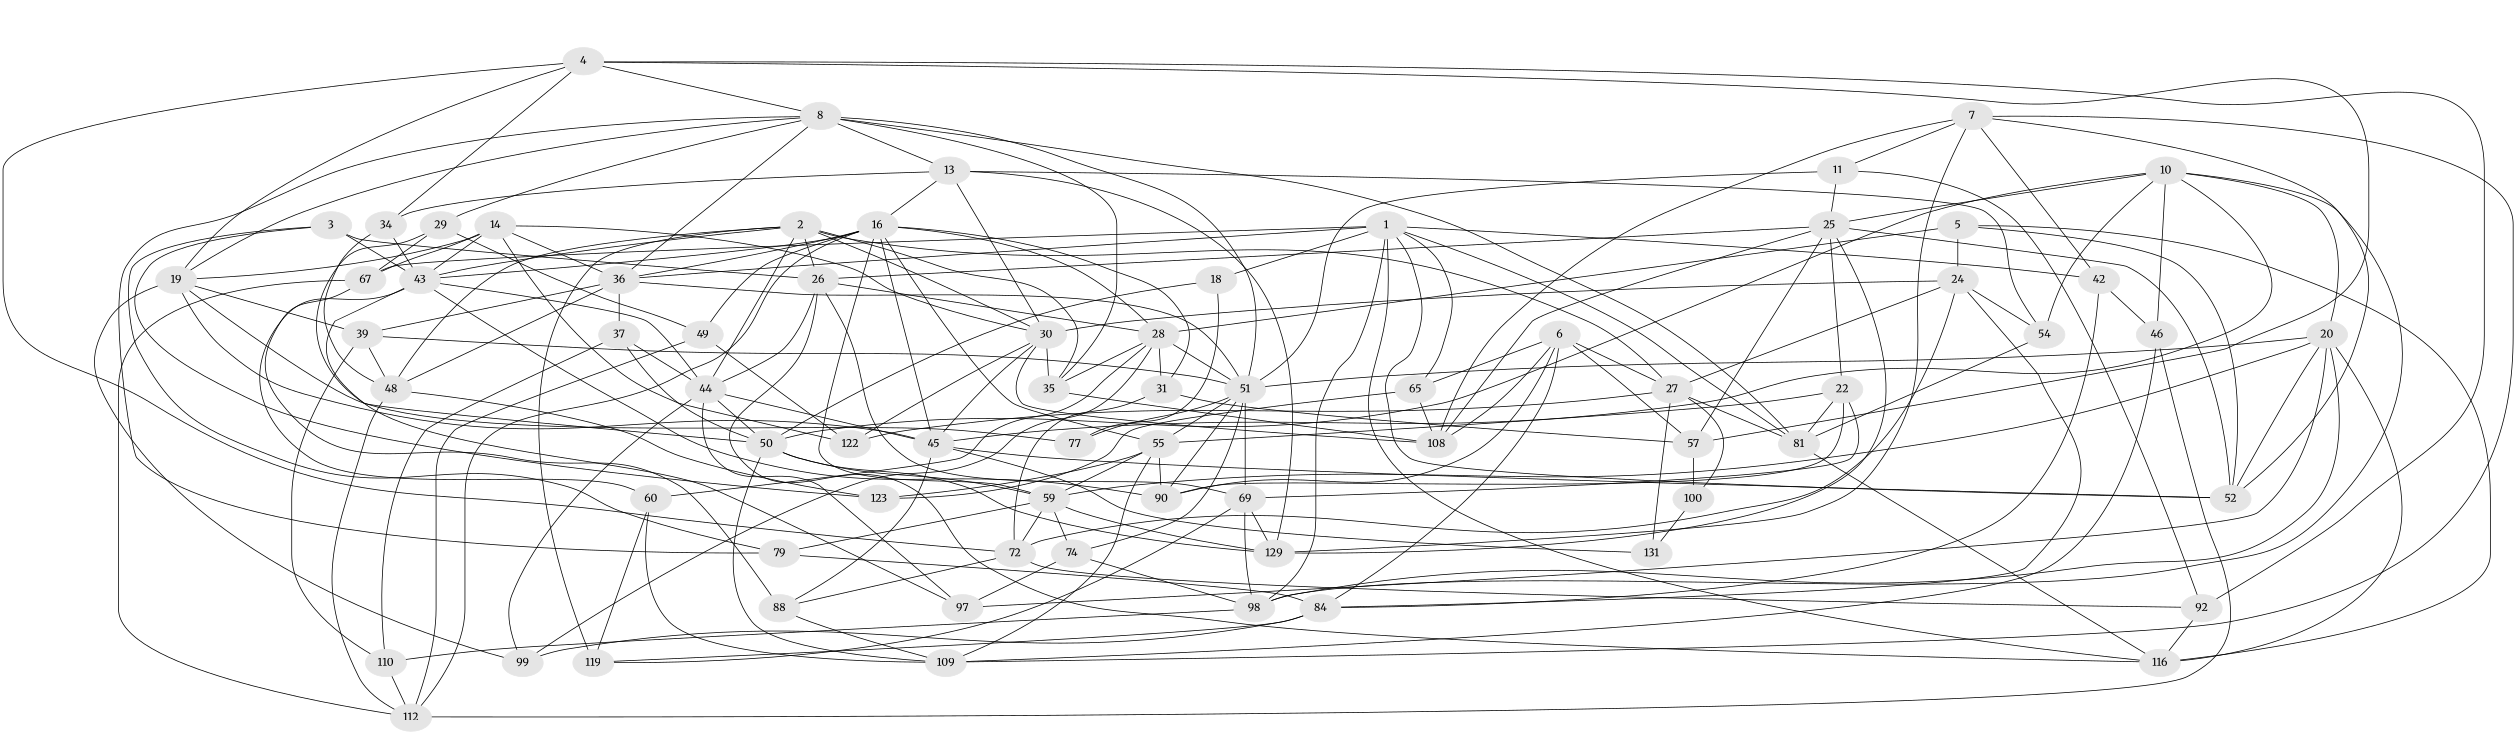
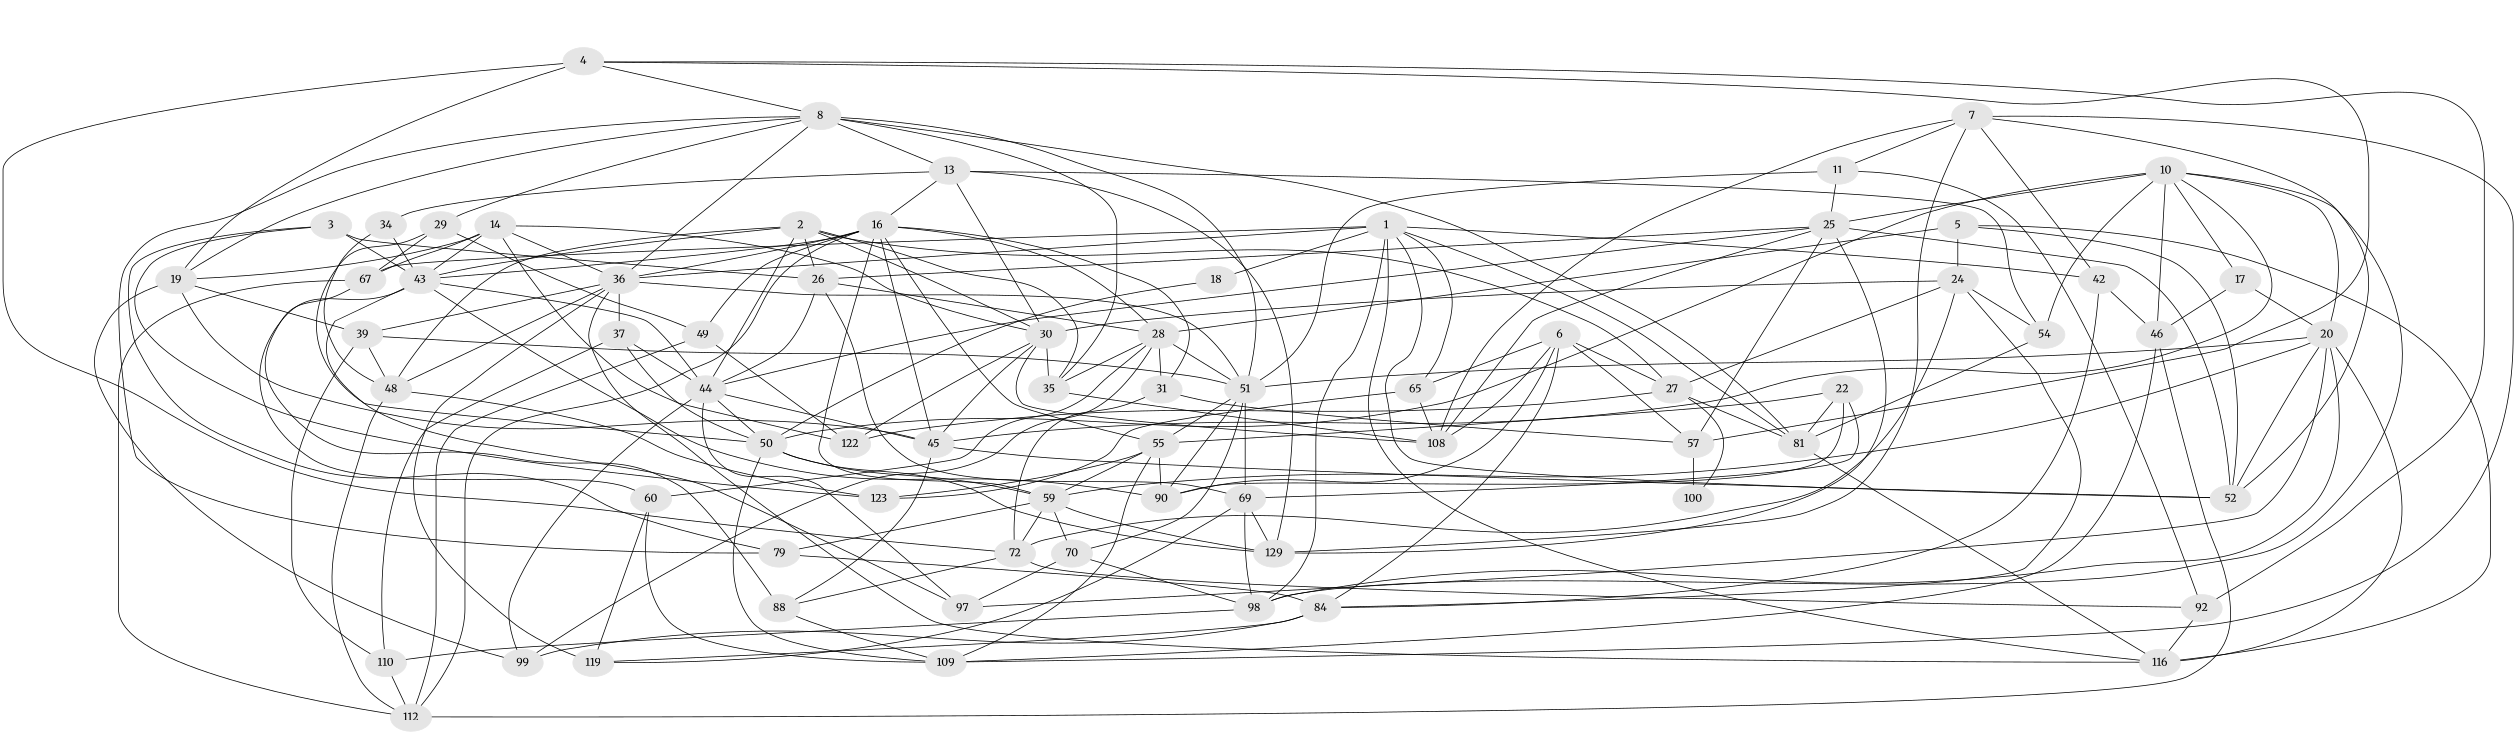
  graph {
    fontname=Merriweather
    node [color=gray90 fontname=Merriweather style=filled]
    edge [fontname=Merriweather]
    1 [super="+85+9+41"]
    18
    36 [super="+134+102"]
    42
    52 [super="+103"]
    65
    67 [super="+87"]
    81 [super="+86"]
    98 [super="+111"]
    116 [super="+133"]
    50 [super="+53+104"]
-   77
    48 [super="+75"]
    51 [super="+56+74"]
    39 [super="+68"]
    37
    84 [super="+130"]
    46 [super="+126"]
    123
    108 [super="+121"]
    112 [super="+142"]
    88
    110
    2 [super="+40"]
    26 [super="+63"]
    27 [super="+83+124"]
    30 [super="+96"]
    35 [super="+61"]
    43 [super="+106"]
    44 [super="+117+128+137"]
    119
    28 [super="+76+62"]
    69 [super="+125"]
    100
    122
-   131
    45 [super="+58"]
    90 [super="+120"]
    97
    60
    99
    3
    79
    4 [super="+15"]
    8 [super="+80+93+23"]
    19 [super="+66"]
    34
    57
    72 [super="+143"]
    92
    13 [super="+138"]
    29
    24 [super="+113"]
    54
    5
    31
    6 [super="+82"]
    7 [super="+21"]
    11
    109 [super="+127"]
    129 [super="+136"]
    25 [super="+71+118"]
    16 [super="+105+115"]
    49
    55 [super="+114+64"]
-   70 [label=74]
+   70
    10 [super="+12+38"]
+   17
    20 [super="+32+89"]
    59 [super="+73"]
    14 [super="+33"]
    22
    1 -- 18 [weight=2]
    1 -- 36 [weight=2]
    1 -- 42
    1 -- 52
    1 -- 65
    1 -- 67 [weight=2]
    1 -- 81
    1 -- 98
    1 -- 116
    18 -- 50
-   18 -- 77
-   26 -- 116
+   36 -- 116
    36 -- 48
    36 -- 51
    36 -- 39
    36 -- 37
    42 -- 84
    42 -- 46
    65 -- 123
    65 -- 108
    67 -- 112
    67 -- 88
    81 -- 116
    98 -- 110
    50 -- 109
    50 -- 129
    50 -- 59
    48 -- 123
    48 -- 112
-   51 -- 77 [weight=2]
    51 -- 69
    51 -- 90
    51 -- 55
    51 -- 70
    39 -- 48
    39 -- 51
    39 -- 110
    37 -- 50
    37 -- 110
    37 -- 44
    84 -- 119
    84 -- 99
    46 -- 112
    46 -- 109
    88 -- 109
    110 -- 112
    2 -- 48
    2 -- 26
    2 -- 27
    2 -- 30
    2 -- 35
    2 -- 43
    2 -- 44
-   2 -- 119
+   36 -- 119
    26 -- 44
    26 -- 28
    26 -- 69
    27 -- 81
    27 -- 100
    27 -- 122
-   27 -- 131 [weight=2]
    30 -- 108
    30 -- 35
    30 -- 122
    30 -- 45
    35 -- 108
    43 -- 44 [weight=2]
    43 -- 90
    43 -- 97
    43 -- 60
    44 -- 50
    44 -- 45
    44 -- 97
    44 -- 99
    28 -- 51
    28 -- 35
    28 -- 60
    28 -- 99
    28 -- 31
    69 -- 98
    69 -- 119
    69 -- 129
-   100 -- 131
    45 -- 52
    45 -- 88
-   45 -- 131
    60 -- 119
    60 -- 109
    3 -- 123
    3 -- 26
    3 -- 43
    3 -- 79
    79 -- 84
    4 -- 8
    4 -- 19
-   4 -- 34
    4 -- 57
    4 -- 72
    4 -- 92
    8 -- 36
    8 -- 81
    8 -- 51
    8 -- 35 [weight=2]
    8 -- 79
    8 -- 19
    8 -- 13
    8 -- 29
-   19 -- 77
    19 -- 39 [weight=2]
    19 -- 45
    19 -- 99
    34 -- 48
    34 -- 43
    57 -- 100
    72 -- 88
    72 -- 92
    92 -- 116
    13 -- 30
    13 -- 34
    13 -- 54
    13 -- 129
    13 -- 16
    29 -- 67
    29 -- 50
    29 -- 49
    24 -- 84
    24 -- 27
    24 -- 30
    24 -- 72
    24 -- 54
    54 -- 81
    5 -- 52
    5 -- 116
    5 -- 28
    5 -- 24
    31 -- 57
    31 -- 72
    6 -- 65
    6 -- 84
    6 -- 108
    6 -- 27
    6 -- 90
    6 -- 57
    7 -- 42
    7 -- 52
    7 -- 108
    7 -- 11
    7 -- 109
    7 -- 129
    11 -- 51
    11 -- 92
    11 -- 25
    25 -- 52
    25 -- 108
    25 -- 26
-   25 -- 22
+   25 -- 44
    25 -- 57
    25 -- 129
    16 -- 36
    16 -- 112
    16 -- 43
    16 -- 28
    16 -- 45
    16 -- 31
    16 -- 49
    16 -- 55
    16 -- 59
    49 -- 112
    49 -- 122
    55 -- 123
    55 -- 90 [weight=2]
    55 -- 109
    55 -- 59
    70 -- 98
    70 -- 97
    10 -- 98
    10 -- 50
    10 -- 46
    10 -- 45
    10 -- 54
    10 -- 25
+   10 -- 17
    10 -- 20
+   17 -- 46 [weight=2]
+   17 -- 20
    20 -- 52
    20 -- 98
    20 -- 116
    20 -- 51
    20 -- 97
    20 -- 59
    59 -- 79
    59 -- 72
    59 -- 129
    59 -- 70
    14 -- 36
    14 -- 67
    14 -- 30
    14 -- 43
    14 -- 122
    14 -- 19
    22 -- 81
    22 -- 69
    22 -- 90
    22 -- 55
  }
